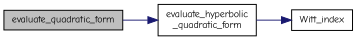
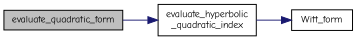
  digraph {
    fontname="Comic Neue"
    rankdir=LR
    node [color=black fillcolor=white fontname="Comic Neue" fontsize=10 shape=record style=filled]
    edge [color=midnightblue fontname="Comic Neue" fontsize=10 labelfontname=Helvetica labelfontsize=10 style=solid]
    n1 [fillcolor=grey75 fontcolor=black height=0.2 label=evaluate_quadratic_form width=0.4]
-   n2 [height=0.2 label="evaluate_hyperbolic\l_quadratic_form" width=0.4]
-   n3 [height=0.2 label=Witt_index width=0.4]
+   n2 [height=0.2 label="evaluate_hyperbolic\l_quadratic_index" width=0.4]
+   n3 [height=0.2 label=Witt_form width=0.4]
    n1 -> n2
    n2 -> n3
  }
